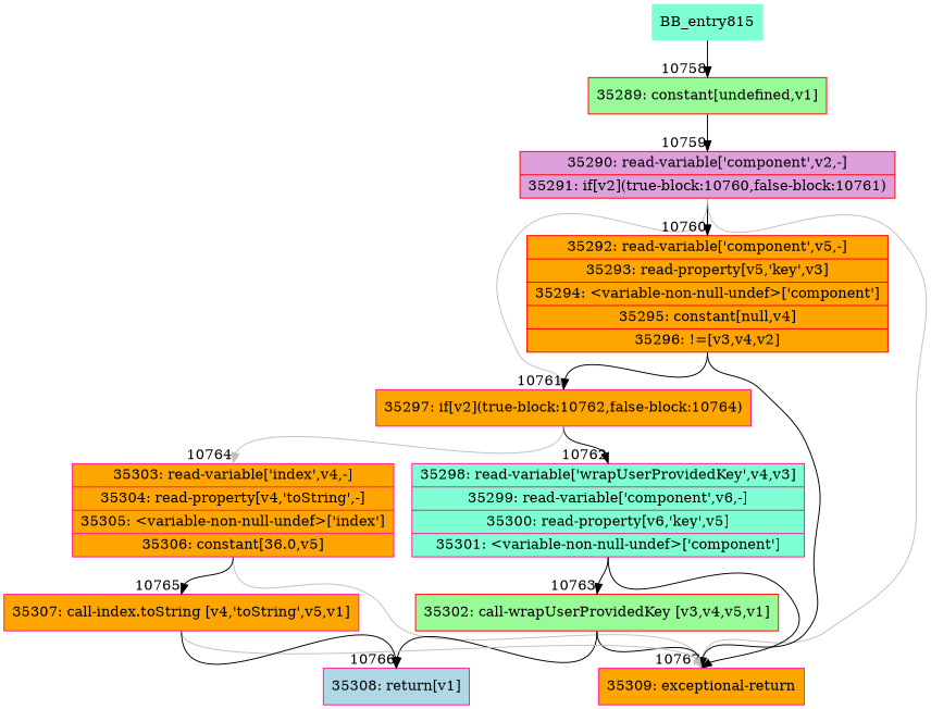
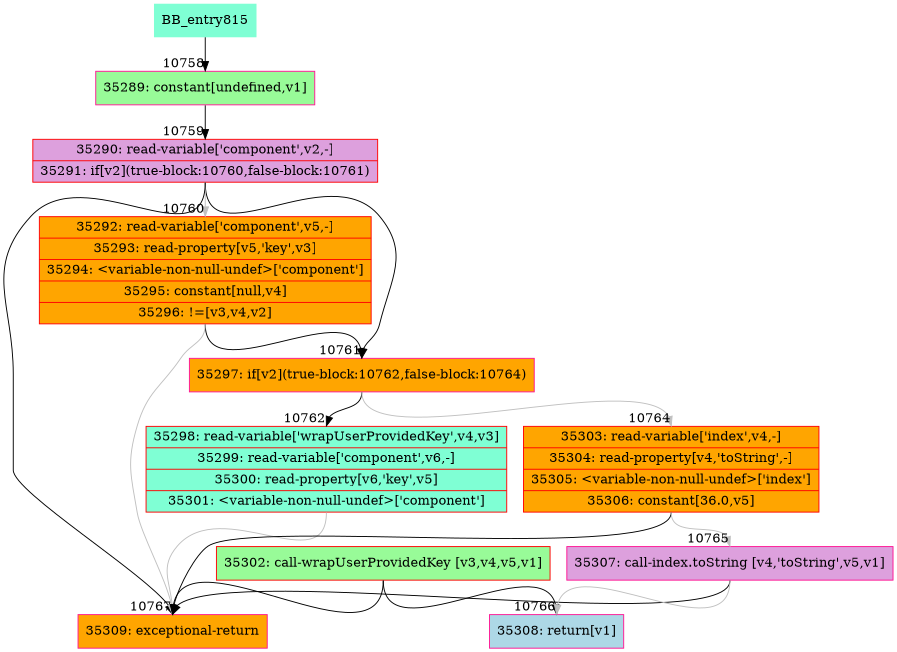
  digraph {
    rankdir=TD
    node [color=red fillcolor=orange shape=record style=filled]
    edge [headport=n tailport=s]
    n1 [fillcolor=aquamarine label=BB_entry815 shape=none]
-   n2 [fillcolor=palegreen label="{35289: constant[undefined,v1]}"]
+   n2 [color=deeppink fillcolor=palegreen label="{35289: constant[undefined,v1]}"]
    n3 [fillcolor=plum label="{35290: read-variable['component',v2,-]|35291: if[v2](true-block:10760,false-block:10761)}"]
    n4 [color=deeppink label="{35297: if[v2](true-block:10762,false-block:10764)}"]
    n5 [label="{35292: read-variable['component',v5,-]|35293: read-property[v5,'key',v3]|35294: \<variable-non-null-undef\>['component']|35295: constant[null,v4]|35296: !=[v3,v4,v2]}"]
    n6 [color=deeppink label="{35309: exceptional-return}"]
-   n7 [color=deeppink fillcolor=aquamarine label="{35298: read-variable['wrapUserProvidedKey',v4,v3]|35299: read-variable['component',v6,-]|35300: read-property[v6,'key',v5]|35301: \<variable-non-null-undef\>['component']}"]
-   n8 [color=deeppink label="{35303: read-variable['index',v4,-]|35304: read-property[v4,'toString',-]|35305: \<variable-non-null-undef\>['index']|35306: constant[36.0,v5]}"]
+   n7 [fillcolor=aquamarine label="{35298: read-variable['wrapUserProvidedKey',v4,v3]|35299: read-variable['component',v6,-]|35300: read-property[v6,'key',v5]|35301: \<variable-non-null-undef\>['component']}"]
+   n8 [label="{35303: read-variable['index',v4,-]|35304: read-property[v4,'toString',-]|35305: \<variable-non-null-undef\>['index']|35306: constant[36.0,v5]}"]
    n9 [fillcolor=palegreen label="{35302: call-wrapUserProvidedKey [v3,v4,v5,v1]}"]
-   n10 [color=deeppink label="{35307: call-index.toString [v4,'toString',v5,v1]}"]
+   n10 [color=deeppink fillcolor=plum label="{35307: call-index.toString [v4,'toString',v5,v1]}"]
    n11 [color=deeppink fillcolor=lightblue label="{35308: return[v1]}"]
    n1 -> n2 [headlabel="    10758"]
    n2 -> n3 [headlabel="      10759"]
-   n3 -> n4 [headlabel="      10761" color=gray]
-   n3 -> n5 [headlabel="      10760"]
-   n3 -> n6 [color=gray headlabel="      10767"]
+   n3 -> n4 [headlabel="      10761"]
+   n3 -> n5 [headlabel="      10760" color=gray]
+   n3 -> n6 [color=black headlabel="      10767"]
    n4 -> n7 [headlabel="      10762"]
    n4 -> n8 [color=gray headlabel="      10764"]
    n5 -> n4
-   n5 -> n6 [color=black]
-   n7 -> n6 [color=black]
-   n7 -> n9 [headlabel="      10763"]
-   n8 -> n6 [color=gray]
-   n8 -> n10 [headlabel="      10765"]
+   n5 -> n6 [color=gray]
+   n7 -> n6 [color=gray]
+   n8 -> n6 [color=black]
+   n8 -> n10 [headlabel="      10765" color=gray]
    n9 -> n6 [color=black]
    n9 -> n11 [headlabel="      10766"]
-   n10 -> n6 [color=gray]
-   n10 -> n11
+   n10 -> n6 [color=black]
+   n10 -> n11 [color=gray]
  }
